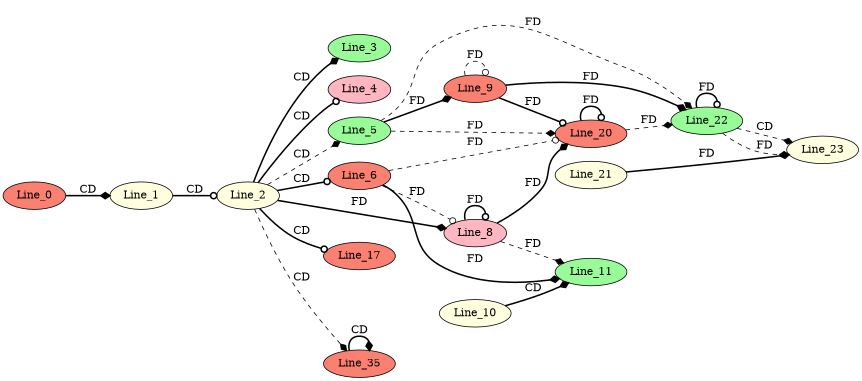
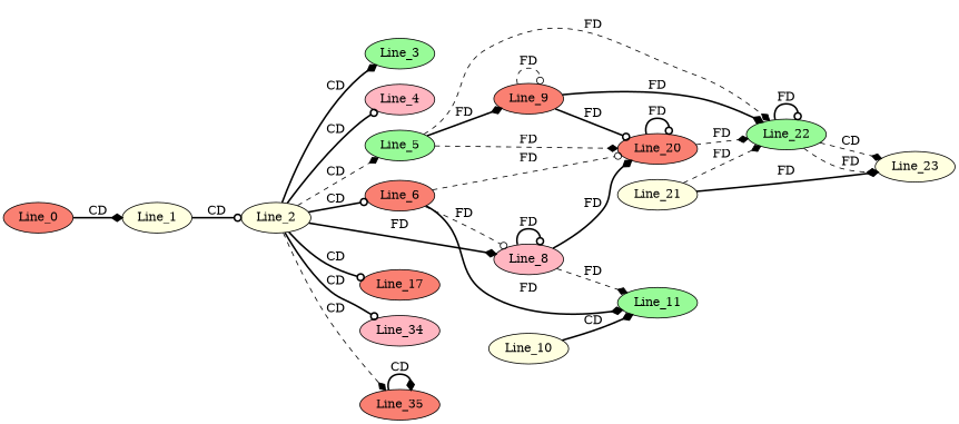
  digraph {
    rankdir=LR
    node [fillcolor=salmon style=filled]
    edge [arrowhead=diamond style=bold]
    Line_1 [fillcolor=lightyellow]
    Line_0
    Line_2 [fillcolor=lightyellow]
    Line_3 [fillcolor=palegreen]
    Line_4 [fillcolor=lightpink]
    Line_5 [fillcolor=palegreen]
    Line_6
    Line_8 [fillcolor=lightpink]
    Line_17
+   Line_34 [fillcolor=lightpink]
    Line_35
    Line_9
    Line_20
    Line_22 [fillcolor=palegreen]
    Line_11 [fillcolor=palegreen]
    Line_23 [fillcolor=lightyellow]
    Line_10 [fillcolor=lightyellow]
    Line_21 [fillcolor=lightyellow]
    Line_1 -> Line_2 [arrowhead=odot label=CD]
    Line_0 -> Line_1 [label=CD]
    Line_2 -> Line_3 [label=CD]
    Line_2 -> Line_4 [arrowhead=odot label=CD]
    Line_2 -> Line_5 [label=CD style=dashed]
    Line_2 -> Line_6 [arrowhead=odot label=CD]
    Line_2 -> Line_8 [label=FD]
    Line_2 -> Line_17 [arrowhead=odot label=CD]
+   Line_2 -> Line_34 [arrowhead=odot label=CD]
    Line_2 -> Line_35 [label=CD style=dashed]
    Line_5 -> Line_9 [label=FD]
    Line_5 -> Line_20 [label=FD style=dashed]
    Line_5 -> Line_22 [label=FD style=dashed]
    Line_6 -> Line_8 [arrowhead=odot label=FD style=dashed]
    Line_6 -> Line_20 [arrowhead=odot label=FD style=dashed]
    Line_6 -> Line_11 [label=FD]
    Line_8 -> Line_8 [arrowhead=odot label=FD]
    Line_8 -> Line_20 [label=FD]
    Line_8 -> Line_11 [label=FD style=dashed]
    Line_35 -> Line_35 [label=CD]
    Line_9 -> Line_9 [arrowhead=odot label=FD style=dashed]
    Line_9 -> Line_20 [arrowhead=odot label=FD]
    Line_9 -> Line_22 [label=FD]
    Line_20 -> Line_20 [arrowhead=odot label=FD]
    Line_20 -> Line_22 [label=FD style=dashed]
    Line_22 -> Line_22 [arrowhead=odot label=FD]
    Line_22 -> Line_23 [label=CD style=dashed]
    Line_22 -> Line_23 [label=FD style=dashed]
    Line_10 -> Line_11 [label=CD]
+   Line_21 -> Line_22 [label=FD style=dashed]
    Line_21 -> Line_23 [label=FD]
  }
